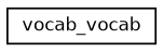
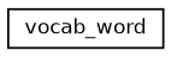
  digraph {
    rankdir=LR
-   n1 [color=black fillcolor=white fontname=Helvetica fontsize=10 height=0.2 label=vocab_vocab shape=record style=filled width=0.4]
+   n1 [color=black fillcolor=white fontname=Helvetica fontsize=10 height=0.2 label=vocab_word shape=record style=filled width=0.4]
  }
